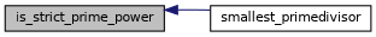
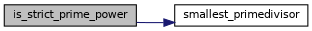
  digraph {
    rankdir=LR
    node [color=black fontname=Helvetica fontsize=10 shape=record style=filled]
    n1 [fillcolor=grey75 fontcolor=black height=0.2 label=is_strict_prime_power width=0.4]
    n2 [fillcolor=white height=0.2 label=smallest_primedivisor width=0.4]
-   n2 -> n1 [color=midnightblue fontname=Helvetica fontsize=10 labelfontname=Helvetica labelfontsize=10 style=solid]
+   n1 -> n2 [color=midnightblue fontname=Helvetica fontsize=10 labelfontname=Helvetica labelfontsize=10 style=solid]
  }
